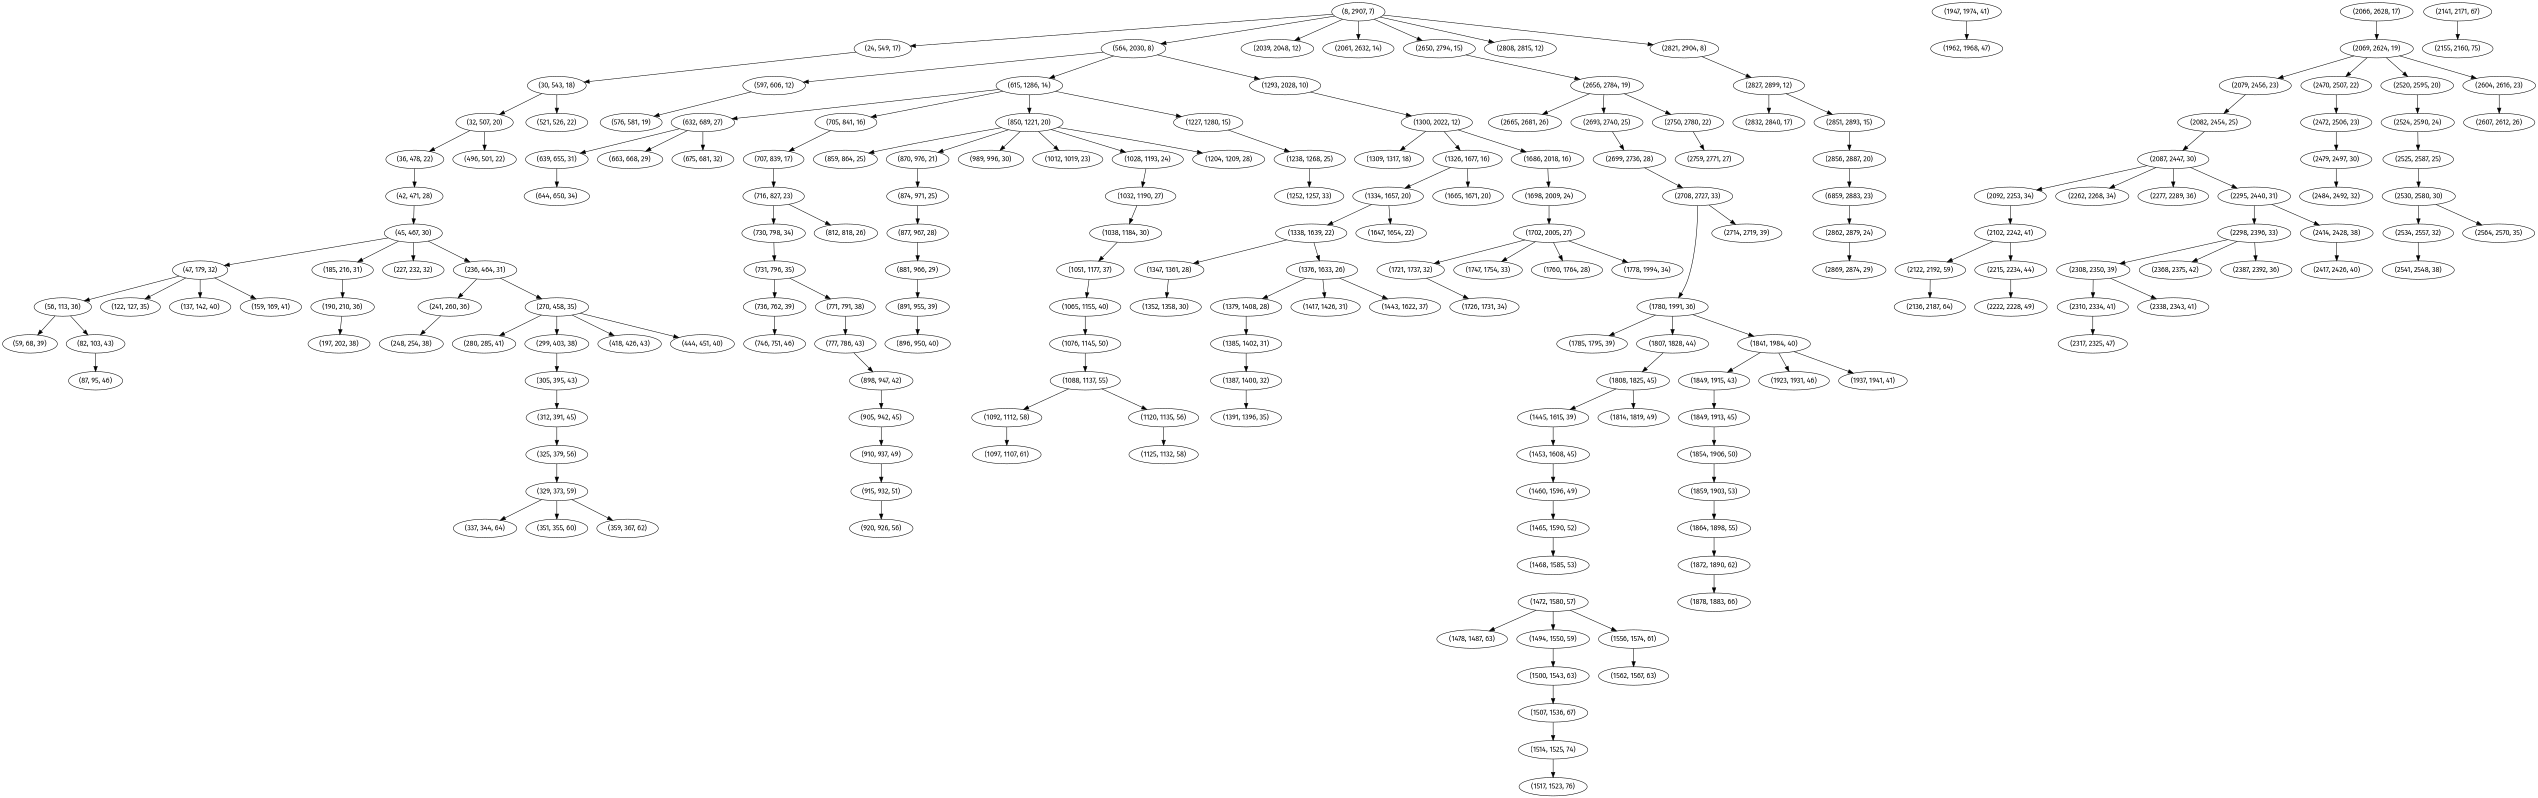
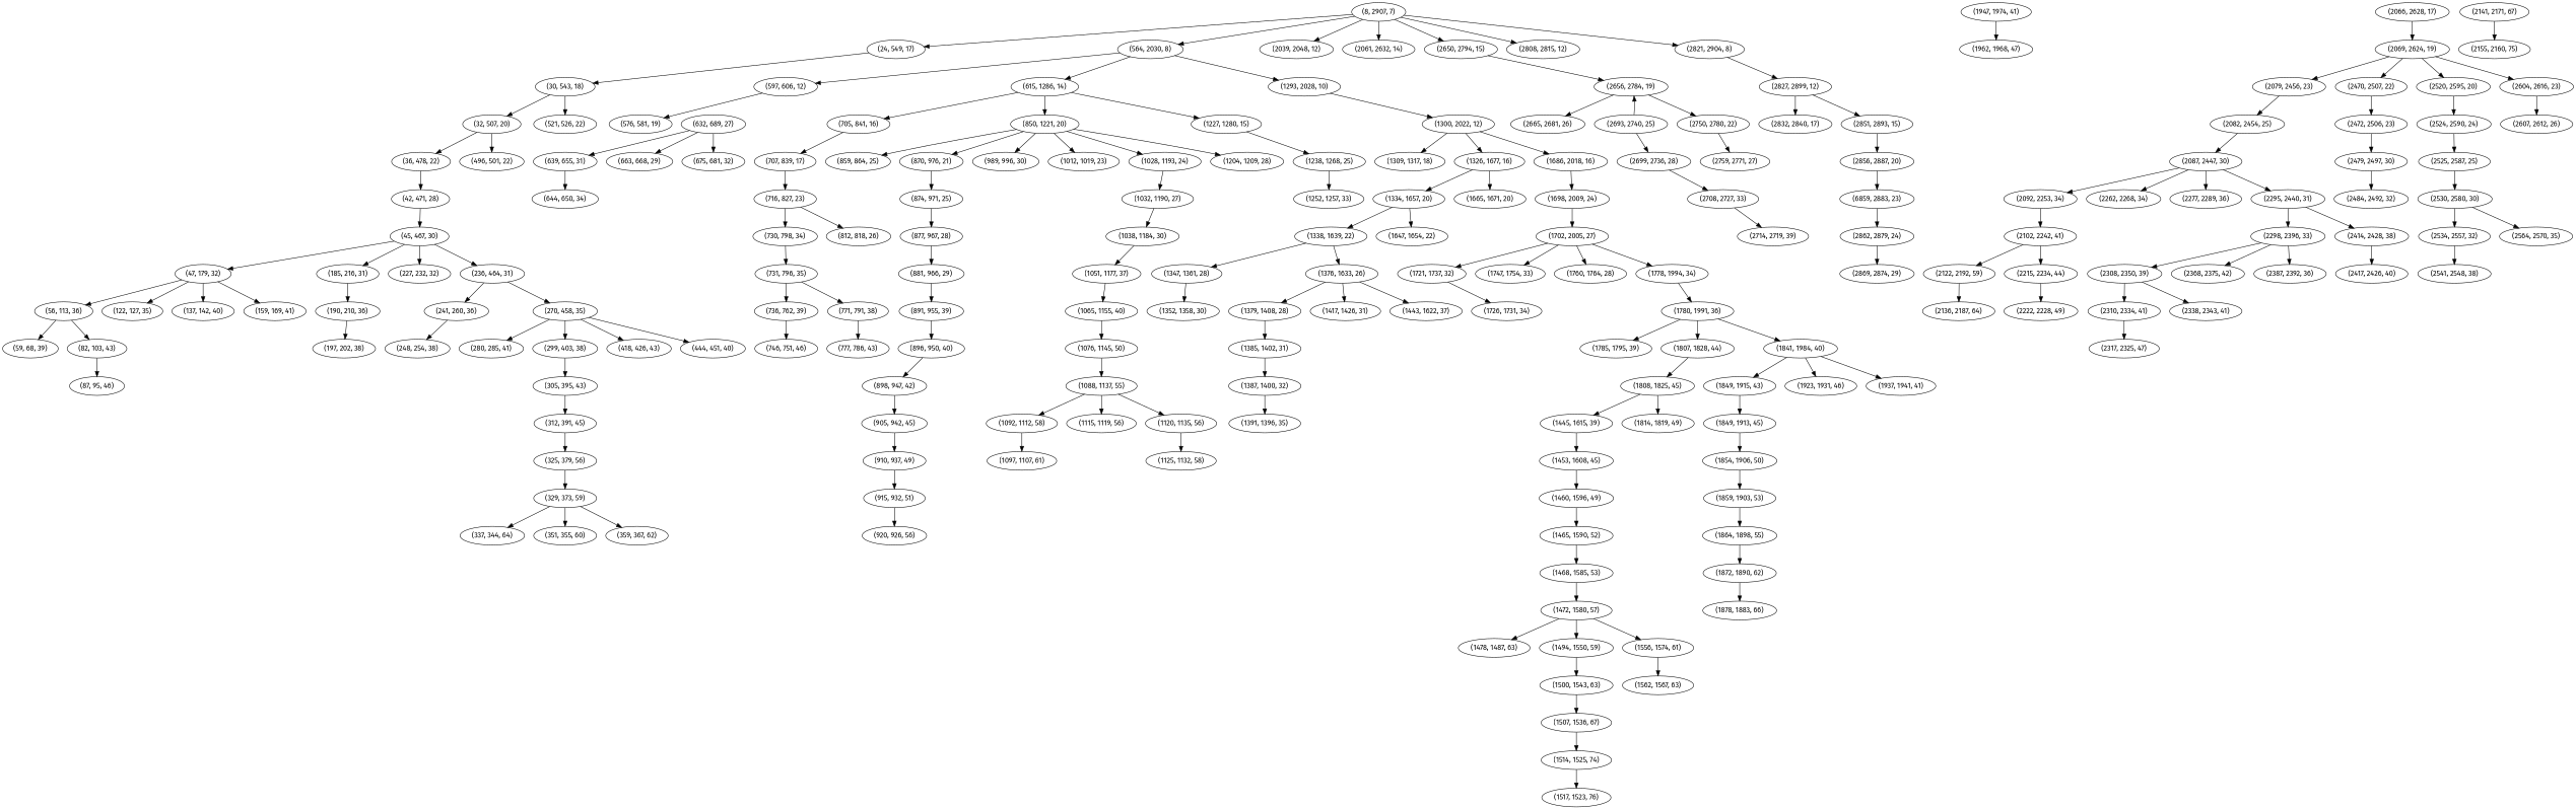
  digraph {
    fontname="Fira Sans"
    node [fontname="Fira Sans"]
    edge [fontname="Fira Sans"]
    "(8, 2907, 7)"
    "(24, 549, 17)"
    "(564, 2030, 8)"
    "(2039, 2048, 12)"
    "(2061, 2632, 14)"
    "(2650, 2794, 15)"
    "(2808, 2815, 12)"
    "(2821, 2904, 8)"
    "(30, 543, 18)"
    "(597, 606, 12)"
    "(615, 1286, 14)"
    "(1293, 2028, 10)"
    "(2656, 2784, 19)"
    "(2827, 2899, 12)"
    "(32, 507, 20)"
    "(521, 526, 22)"
    "(36, 478, 22)"
    "(496, 501, 22)"
    "(42, 471, 28)"
    "(45, 467, 30)"
    "(47, 179, 32)"
    "(185, 216, 31)"
    "(227, 232, 32)"
    "(236, 464, 31)"
    "(56, 113, 36)"
    "(122, 127, 35)"
    "(137, 142, 40)"
    "(159, 169, 41)"
    "(190, 210, 36)"
    "(241, 260, 36)"
    "(270, 458, 35)"
    "(59, 68, 39)"
    "(82, 103, 43)"
    "(87, 95, 46)"
    "(197, 202, 38)"
    "(248, 254, 38)"
    "(280, 285, 41)"
    "(299, 403, 38)"
    "(418, 426, 43)"
    "(444, 451, 40)"
    "(305, 395, 43)"
    "(312, 391, 45)"
    "(325, 379, 56)"
    "(329, 373, 59)"
    "(337, 344, 64)"
    "(351, 355, 60)"
    "(359, 367, 62)"
    "(576, 581, 19)"
    "(632, 689, 27)"
    "(705, 841, 16)"
    "(850, 1221, 20)"
    "(1227, 1280, 15)"
    "(1300, 2022, 12)"
    "(639, 655, 31)"
    "(663, 668, 29)"
    "(675, 681, 32)"
    "(707, 839, 17)"
    "(859, 864, 25)"
    "(870, 976, 21)"
    "(989, 996, 30)"
    "(1012, 1019, 23)"
    "(1028, 1193, 24)"
    "(1204, 1209, 28)"
    "(1238, 1268, 25)"
    "(644, 650, 34)"
    "(716, 827, 23)"
    "(730, 798, 34)"
    "(812, 818, 26)"
    "(731, 796, 35)"
    "(736, 762, 39)"
    "(771, 791, 38)"
    "(746, 751, 46)"
    "(777, 786, 43)"
    "(874, 971, 25)"
    "(1032, 1190, 27)"
    "(877, 967, 28)"
    "(881, 966, 29)"
    "(891, 955, 39)"
    "(896, 950, 40)"
    "(898, 947, 42)"
    "(905, 942, 45)"
    "(910, 937, 49)"
    "(915, 932, 51)"
    "(920, 926, 56)"
    "(1038, 1184, 30)"
    "(1051, 1177, 37)"
    "(1065, 1155, 40)"
    "(1076, 1145, 50)"
    "(1088, 1137, 55)"
    "(1092, 1112, 58)"
+   "(1115, 1119, 56)"
    "(1120, 1135, 56)"
    "(1097, 1107, 61)"
    "(1125, 1132, 58)"
    "(1252, 1257, 33)"
    "(1309, 1317, 18)"
    "(1326, 1677, 16)"
    "(1686, 2018, 16)"
    "(1334, 1657, 20)"
    "(1665, 1671, 20)"
    "(1698, 2009, 24)"
    "(1338, 1639, 22)"
    "(1647, 1654, 22)"
    "(1347, 1361, 28)"
    "(1376, 1633, 26)"
    "(1352, 1358, 30)"
    "(1379, 1408, 28)"
    "(1417, 1426, 31)"
    "(1443, 1622, 37)"
    "(1385, 1402, 31)"
    "(1387, 1400, 32)"
    "(1391, 1396, 35)"
    "(1445, 1615, 39)"
    "(1453, 1608, 45)"
    "(1460, 1596, 49)"
    "(1465, 1590, 52)"
    "(1468, 1585, 53)"
    "(1472, 1580, 57)"
    "(1478, 1487, 63)"
    "(1494, 1550, 59)"
    "(1556, 1574, 61)"
    "(1500, 1543, 63)"
    "(1562, 1567, 63)"
    "(1507, 1536, 67)"
    "(1514, 1525, 74)"
    "(1517, 1523, 76)"
    "(1702, 2005, 27)"
    "(1721, 1737, 32)"
    "(1747, 1754, 33)"
    "(1760, 1764, 28)"
    "(1778, 1994, 34)"
    "(1726, 1731, 34)"
    "(1780, 1991, 36)"
    "(1785, 1795, 39)"
    "(1807, 1828, 44)"
    "(1841, 1984, 40)"
    "(1808, 1825, 45)"
    n138 [label="(1849, 1915, 43)"]
    "(1923, 1931, 46)"
    "(1937, 1941, 41)"
    "(1814, 1819, 49)"
    "(1849, 1913, 45)"
    "(1947, 1974, 41)"
    "(1962, 1968, 47)"
    "(1854, 1906, 50)"
    "(1859, 1903, 53)"
    "(1864, 1898, 55)"
    "(1872, 1890, 62)"
    "(1878, 1883, 66)"
    "(2066, 2628, 17)"
    "(2069, 2624, 19)"
    "(2079, 2456, 23)"
    "(2470, 2507, 22)"
    "(2520, 2595, 20)"
    "(2604, 2616, 23)"
    "(2082, 2454, 25)"
    "(2472, 2506, 23)"
    "(2524, 2590, 24)"
    "(2607, 2612, 26)"
    "(2087, 2447, 30)"
    "(2092, 2253, 34)"
    "(2262, 2268, 34)"
    "(2277, 2289, 36)"
    "(2295, 2440, 31)"
    "(2102, 2242, 41)"
    "(2298, 2396, 33)"
    "(2414, 2428, 38)"
    "(2122, 2192, 59)"
    "(2215, 2234, 44)"
    "(2136, 2187, 64)"
    "(2222, 2228, 49)"
    "(2141, 2171, 67)"
    "(2155, 2160, 75)"
    "(2308, 2350, 39)"
    "(2368, 2375, 42)"
    "(2387, 2392, 36)"
    "(2417, 2426, 40)"
    "(2310, 2334, 41)"
    "(2338, 2343, 41)"
    "(2317, 2325, 47)"
    "(2479, 2497, 30)"
    "(2484, 2492, 32)"
    "(2525, 2587, 25)"
    "(2530, 2580, 30)"
    "(2534, 2557, 32)"
    "(2564, 2570, 35)"
    "(2541, 2548, 38)"
    "(2665, 2681, 26)"
    "(2693, 2740, 25)"
    "(2750, 2780, 22)"
    "(2699, 2736, 28)"
    "(2759, 2771, 27)"
    "(2708, 2727, 33)"
    "(2714, 2719, 39)"
    "(2832, 2840, 17)"
    "(2851, 2893, 15)"
    "(2856, 2887, 20)"
    n198 [label="(6859, 2883, 23)"]
    "(2862, 2879, 24)"
    "(2869, 2874, 29)"
    "(8, 2907, 7)" -> "(24, 549, 17)"
    "(8, 2907, 7)" -> "(564, 2030, 8)"
    "(8, 2907, 7)" -> "(2039, 2048, 12)"
    "(8, 2907, 7)" -> "(2061, 2632, 14)"
    "(8, 2907, 7)" -> "(2650, 2794, 15)"
    "(8, 2907, 7)" -> "(2808, 2815, 12)"
    "(8, 2907, 7)" -> "(2821, 2904, 8)"
    "(24, 549, 17)" -> "(30, 543, 18)"
    "(564, 2030, 8)" -> "(597, 606, 12)"
    "(564, 2030, 8)" -> "(615, 1286, 14)"
    "(564, 2030, 8)" -> "(1293, 2028, 10)"
    "(2650, 2794, 15)" -> "(2656, 2784, 19)"
    "(2821, 2904, 8)" -> "(2827, 2899, 12)"
    "(30, 543, 18)" -> "(32, 507, 20)"
    "(30, 543, 18)" -> "(521, 526, 22)"
    "(597, 606, 12)" -> "(576, 581, 19)"
-   "(615, 1286, 14)" -> "(632, 689, 27)"
    "(615, 1286, 14)" -> "(705, 841, 16)"
    "(615, 1286, 14)" -> "(850, 1221, 20)"
    "(615, 1286, 14)" -> "(1227, 1280, 15)"
    "(1293, 2028, 10)" -> "(1300, 2022, 12)"
    "(2656, 2784, 19)" -> "(2665, 2681, 26)"
-   "(2656, 2784, 19)" -> "(2693, 2740, 25)"
+   "(2693, 2740, 25)" -> "(2656, 2784, 19)"
    "(2656, 2784, 19)" -> "(2750, 2780, 22)"
    "(2827, 2899, 12)" -> "(2832, 2840, 17)"
    "(2827, 2899, 12)" -> "(2851, 2893, 15)"
    "(32, 507, 20)" -> "(36, 478, 22)"
    "(32, 507, 20)" -> "(496, 501, 22)"
    "(36, 478, 22)" -> "(42, 471, 28)"
    "(42, 471, 28)" -> "(45, 467, 30)"
    "(45, 467, 30)" -> "(47, 179, 32)"
    "(45, 467, 30)" -> "(185, 216, 31)"
    "(45, 467, 30)" -> "(227, 232, 32)"
    "(45, 467, 30)" -> "(236, 464, 31)"
    "(47, 179, 32)" -> "(56, 113, 36)"
    "(47, 179, 32)" -> "(122, 127, 35)"
    "(47, 179, 32)" -> "(137, 142, 40)"
    "(47, 179, 32)" -> "(159, 169, 41)"
    "(185, 216, 31)" -> "(190, 210, 36)"
    "(236, 464, 31)" -> "(241, 260, 36)"
    "(236, 464, 31)" -> "(270, 458, 35)"
    "(56, 113, 36)" -> "(59, 68, 39)"
    "(56, 113, 36)" -> "(82, 103, 43)"
    "(190, 210, 36)" -> "(197, 202, 38)"
    "(241, 260, 36)" -> "(248, 254, 38)"
    "(270, 458, 35)" -> "(280, 285, 41)"
    "(270, 458, 35)" -> "(299, 403, 38)"
    "(270, 458, 35)" -> "(418, 426, 43)"
    "(270, 458, 35)" -> "(444, 451, 40)"
    "(82, 103, 43)" -> "(87, 95, 46)"
    "(299, 403, 38)" -> "(305, 395, 43)"
    "(305, 395, 43)" -> "(312, 391, 45)"
    "(312, 391, 45)" -> "(325, 379, 56)"
    "(325, 379, 56)" -> "(329, 373, 59)"
    "(329, 373, 59)" -> "(337, 344, 64)"
    "(329, 373, 59)" -> "(351, 355, 60)"
    "(329, 373, 59)" -> "(359, 367, 62)"
    "(632, 689, 27)" -> "(639, 655, 31)"
    "(632, 689, 27)" -> "(663, 668, 29)"
    "(632, 689, 27)" -> "(675, 681, 32)"
    "(705, 841, 16)" -> "(707, 839, 17)"
    "(850, 1221, 20)" -> "(859, 864, 25)"
    "(850, 1221, 20)" -> "(870, 976, 21)"
    "(850, 1221, 20)" -> "(989, 996, 30)"
    "(850, 1221, 20)" -> "(1012, 1019, 23)"
    "(850, 1221, 20)" -> "(1028, 1193, 24)"
    "(850, 1221, 20)" -> "(1204, 1209, 28)"
    "(1227, 1280, 15)" -> "(1238, 1268, 25)"
    "(1300, 2022, 12)" -> "(1309, 1317, 18)"
    "(1300, 2022, 12)" -> "(1326, 1677, 16)"
    "(1300, 2022, 12)" -> "(1686, 2018, 16)"
    "(639, 655, 31)" -> "(644, 650, 34)"
    "(707, 839, 17)" -> "(716, 827, 23)"
    "(870, 976, 21)" -> "(874, 971, 25)"
    "(1028, 1193, 24)" -> "(1032, 1190, 27)"
    "(1238, 1268, 25)" -> "(1252, 1257, 33)"
    "(716, 827, 23)" -> "(730, 798, 34)"
    "(716, 827, 23)" -> "(812, 818, 26)"
    "(730, 798, 34)" -> "(731, 796, 35)"
    "(731, 796, 35)" -> "(736, 762, 39)"
    "(731, 796, 35)" -> "(771, 791, 38)"
    "(736, 762, 39)" -> "(746, 751, 46)"
    "(771, 791, 38)" -> "(777, 786, 43)"
    "(874, 971, 25)" -> "(877, 967, 28)"
    "(1032, 1190, 27)" -> "(1038, 1184, 30)"
    "(877, 967, 28)" -> "(881, 966, 29)"
    "(881, 966, 29)" -> "(891, 955, 39)"
    "(891, 955, 39)" -> "(896, 950, 40)"
-   "(777, 786, 43)" -> "(898, 947, 42)"
+   "(896, 950, 40)" -> "(898, 947, 42)"
    "(898, 947, 42)" -> "(905, 942, 45)"
    "(905, 942, 45)" -> "(910, 937, 49)"
    "(910, 937, 49)" -> "(915, 932, 51)"
    "(915, 932, 51)" -> "(920, 926, 56)"
    "(1038, 1184, 30)" -> "(1051, 1177, 37)"
    "(1051, 1177, 37)" -> "(1065, 1155, 40)"
    "(1065, 1155, 40)" -> "(1076, 1145, 50)"
    "(1076, 1145, 50)" -> "(1088, 1137, 55)"
    "(1088, 1137, 55)" -> "(1092, 1112, 58)"
+   "(1088, 1137, 55)" -> "(1115, 1119, 56)"
    "(1088, 1137, 55)" -> "(1120, 1135, 56)"
    "(1092, 1112, 58)" -> "(1097, 1107, 61)"
    "(1120, 1135, 56)" -> "(1125, 1132, 58)"
    "(1326, 1677, 16)" -> "(1334, 1657, 20)"
    "(1326, 1677, 16)" -> "(1665, 1671, 20)"
    "(1686, 2018, 16)" -> "(1698, 2009, 24)"
    "(1334, 1657, 20)" -> "(1338, 1639, 22)"
    "(1334, 1657, 20)" -> "(1647, 1654, 22)"
    "(1698, 2009, 24)" -> "(1702, 2005, 27)"
    "(1338, 1639, 22)" -> "(1347, 1361, 28)"
    "(1338, 1639, 22)" -> "(1376, 1633, 26)"
    "(1347, 1361, 28)" -> "(1352, 1358, 30)"
    "(1376, 1633, 26)" -> "(1379, 1408, 28)"
    "(1376, 1633, 26)" -> "(1417, 1426, 31)"
    "(1376, 1633, 26)" -> "(1443, 1622, 37)"
    "(1379, 1408, 28)" -> "(1385, 1402, 31)"
    "(1385, 1402, 31)" -> "(1387, 1400, 32)"
    "(1387, 1400, 32)" -> "(1391, 1396, 35)"
    "(1445, 1615, 39)" -> "(1453, 1608, 45)"
    "(1453, 1608, 45)" -> "(1460, 1596, 49)"
    "(1460, 1596, 49)" -> "(1465, 1590, 52)"
    "(1465, 1590, 52)" -> "(1468, 1585, 53)"
+   "(1468, 1585, 53)" -> "(1472, 1580, 57)"
    "(1472, 1580, 57)" -> "(1478, 1487, 63)"
    "(1472, 1580, 57)" -> "(1494, 1550, 59)"
    "(1472, 1580, 57)" -> "(1556, 1574, 61)"
    "(1494, 1550, 59)" -> "(1500, 1543, 63)"
    "(1556, 1574, 61)" -> "(1562, 1567, 63)"
    "(1500, 1543, 63)" -> "(1507, 1536, 67)"
    "(1507, 1536, 67)" -> "(1514, 1525, 74)"
    "(1514, 1525, 74)" -> "(1517, 1523, 76)"
    "(1702, 2005, 27)" -> "(1721, 1737, 32)"
    "(1702, 2005, 27)" -> "(1747, 1754, 33)"
    "(1702, 2005, 27)" -> "(1760, 1764, 28)"
    "(1702, 2005, 27)" -> "(1778, 1994, 34)"
    "(1721, 1737, 32)" -> "(1726, 1731, 34)"
-   "(2708, 2727, 33)" -> "(1780, 1991, 36)"
+   "(1778, 1994, 34)" -> "(1780, 1991, 36)"
    "(1780, 1991, 36)" -> "(1785, 1795, 39)"
    "(1780, 1991, 36)" -> "(1807, 1828, 44)"
    "(1780, 1991, 36)" -> "(1841, 1984, 40)"
    "(1807, 1828, 44)" -> "(1808, 1825, 45)"
    "(1841, 1984, 40)" -> n138
    "(1841, 1984, 40)" -> "(1923, 1931, 46)"
    "(1841, 1984, 40)" -> "(1937, 1941, 41)"
    "(1808, 1825, 45)" -> "(1445, 1615, 39)"
    "(1808, 1825, 45)" -> "(1814, 1819, 49)"
    n138 -> "(1849, 1913, 45)"
    "(1849, 1913, 45)" -> "(1854, 1906, 50)"
    "(1947, 1974, 41)" -> "(1962, 1968, 47)"
    "(1854, 1906, 50)" -> "(1859, 1903, 53)"
    "(1859, 1903, 53)" -> "(1864, 1898, 55)"
    "(1864, 1898, 55)" -> "(1872, 1890, 62)"
    "(1872, 1890, 62)" -> "(1878, 1883, 66)"
    "(2066, 2628, 17)" -> "(2069, 2624, 19)"
    "(2069, 2624, 19)" -> "(2079, 2456, 23)"
    "(2069, 2624, 19)" -> "(2470, 2507, 22)"
    "(2069, 2624, 19)" -> "(2520, 2595, 20)"
    "(2069, 2624, 19)" -> "(2604, 2616, 23)"
    "(2079, 2456, 23)" -> "(2082, 2454, 25)"
    "(2470, 2507, 22)" -> "(2472, 2506, 23)"
    "(2520, 2595, 20)" -> "(2524, 2590, 24)"
    "(2604, 2616, 23)" -> "(2607, 2612, 26)"
    "(2082, 2454, 25)" -> "(2087, 2447, 30)"
    "(2472, 2506, 23)" -> "(2479, 2497, 30)"
    "(2524, 2590, 24)" -> "(2525, 2587, 25)"
    "(2087, 2447, 30)" -> "(2092, 2253, 34)"
    "(2087, 2447, 30)" -> "(2262, 2268, 34)"
    "(2087, 2447, 30)" -> "(2277, 2289, 36)"
    "(2087, 2447, 30)" -> "(2295, 2440, 31)"
    "(2092, 2253, 34)" -> "(2102, 2242, 41)"
    "(2295, 2440, 31)" -> "(2298, 2396, 33)"
    "(2295, 2440, 31)" -> "(2414, 2428, 38)"
    "(2102, 2242, 41)" -> "(2122, 2192, 59)"
    "(2102, 2242, 41)" -> "(2215, 2234, 44)"
    "(2298, 2396, 33)" -> "(2308, 2350, 39)"
    "(2298, 2396, 33)" -> "(2368, 2375, 42)"
    "(2298, 2396, 33)" -> "(2387, 2392, 36)"
    "(2414, 2428, 38)" -> "(2417, 2426, 40)"
    "(2122, 2192, 59)" -> "(2136, 2187, 64)"
    "(2215, 2234, 44)" -> "(2222, 2228, 49)"
    "(2141, 2171, 67)" -> "(2155, 2160, 75)"
    "(2308, 2350, 39)" -> "(2310, 2334, 41)"
    "(2308, 2350, 39)" -> "(2338, 2343, 41)"
    "(2310, 2334, 41)" -> "(2317, 2325, 47)"
    "(2479, 2497, 30)" -> "(2484, 2492, 32)"
    "(2525, 2587, 25)" -> "(2530, 2580, 30)"
    "(2530, 2580, 30)" -> "(2534, 2557, 32)"
    "(2530, 2580, 30)" -> "(2564, 2570, 35)"
    "(2534, 2557, 32)" -> "(2541, 2548, 38)"
    "(2693, 2740, 25)" -> "(2699, 2736, 28)"
    "(2750, 2780, 22)" -> "(2759, 2771, 27)"
    "(2699, 2736, 28)" -> "(2708, 2727, 33)"
    "(2708, 2727, 33)" -> "(2714, 2719, 39)"
    "(2851, 2893, 15)" -> "(2856, 2887, 20)"
    "(2856, 2887, 20)" -> n198
    n198 -> "(2862, 2879, 24)"
    "(2862, 2879, 24)" -> "(2869, 2874, 29)"
  }
